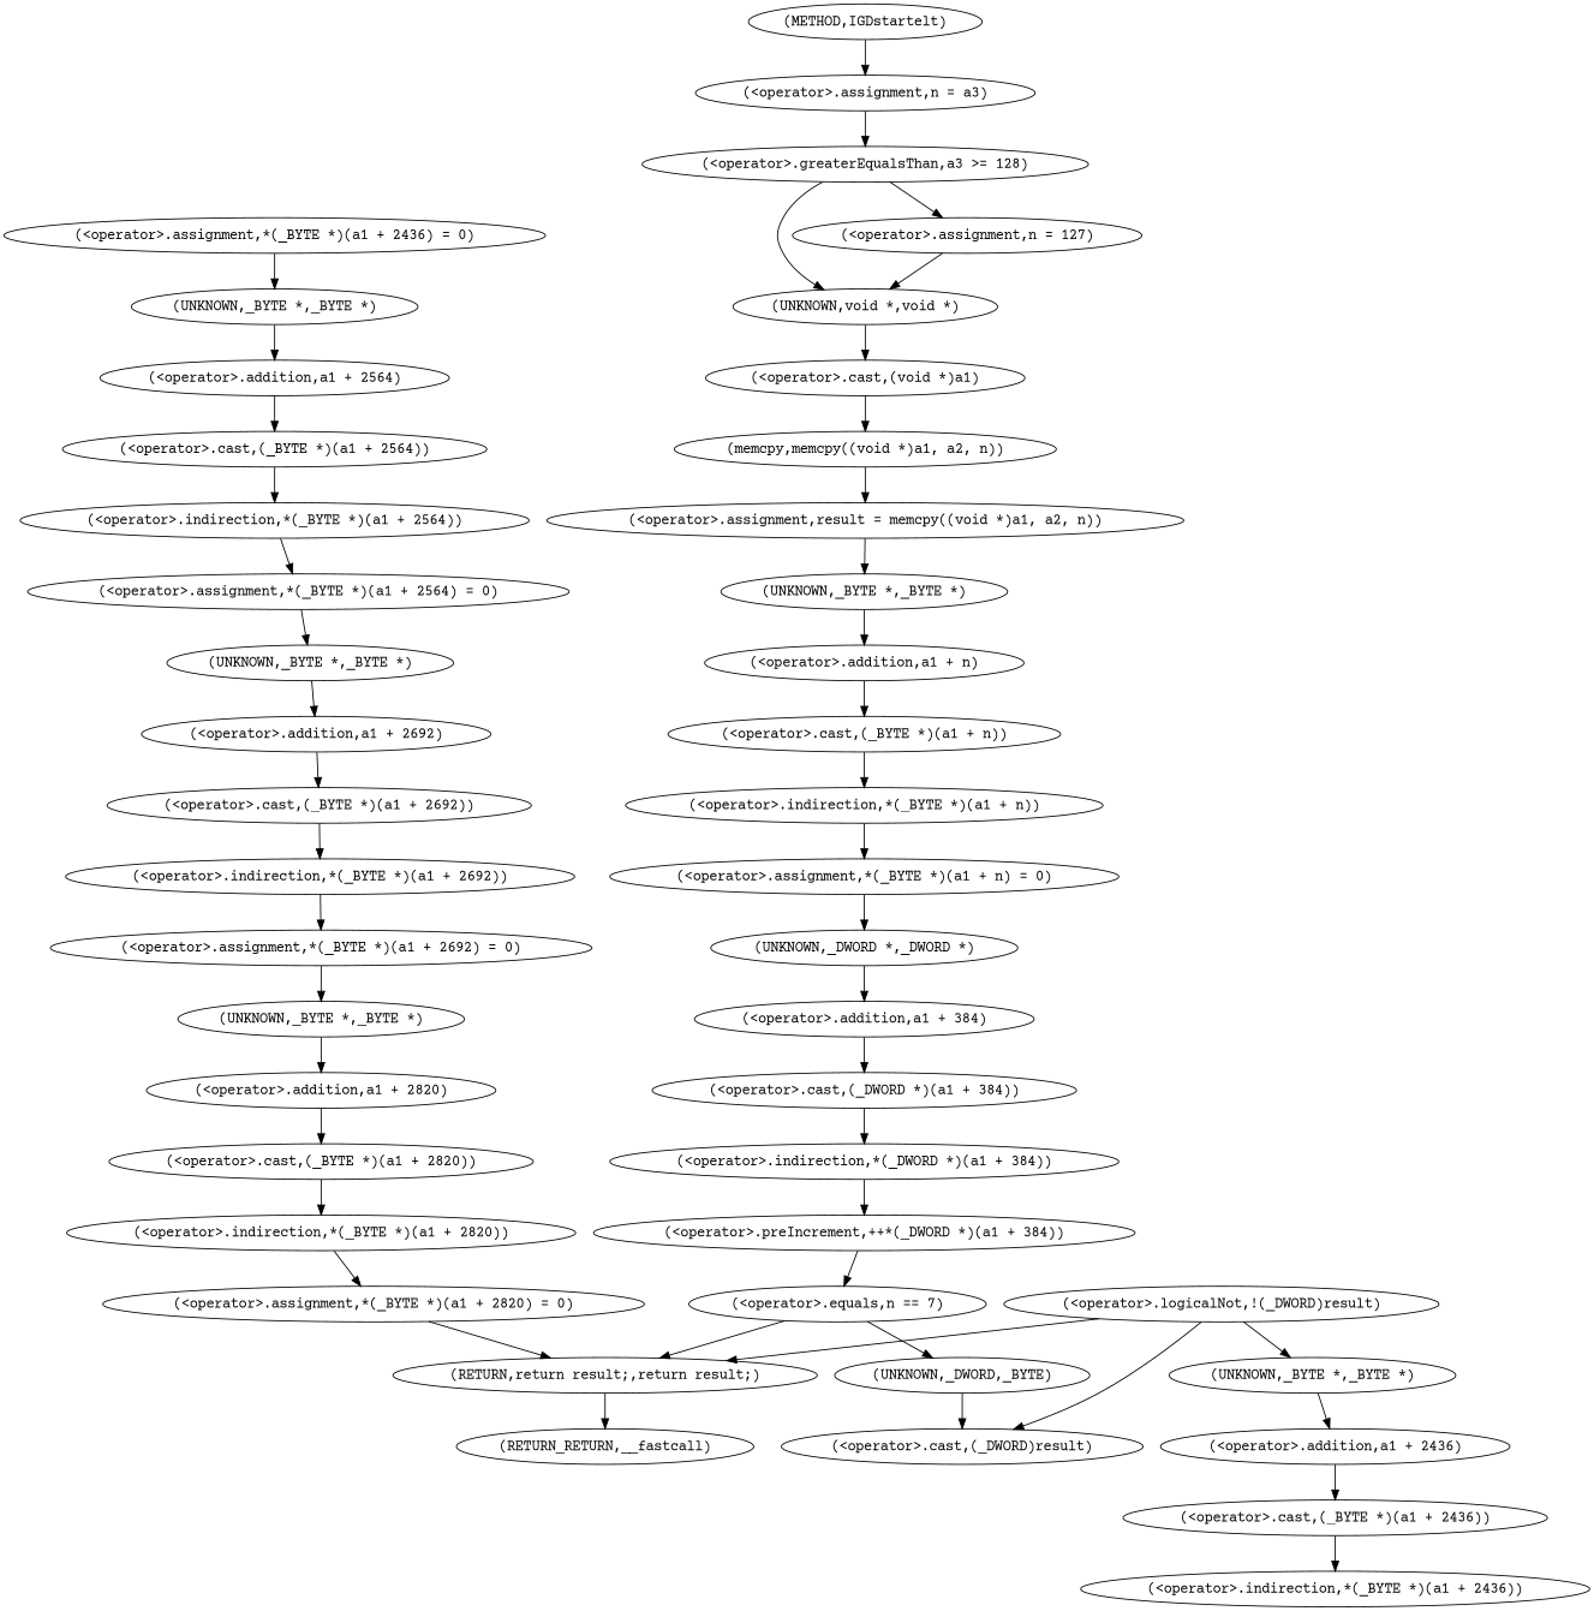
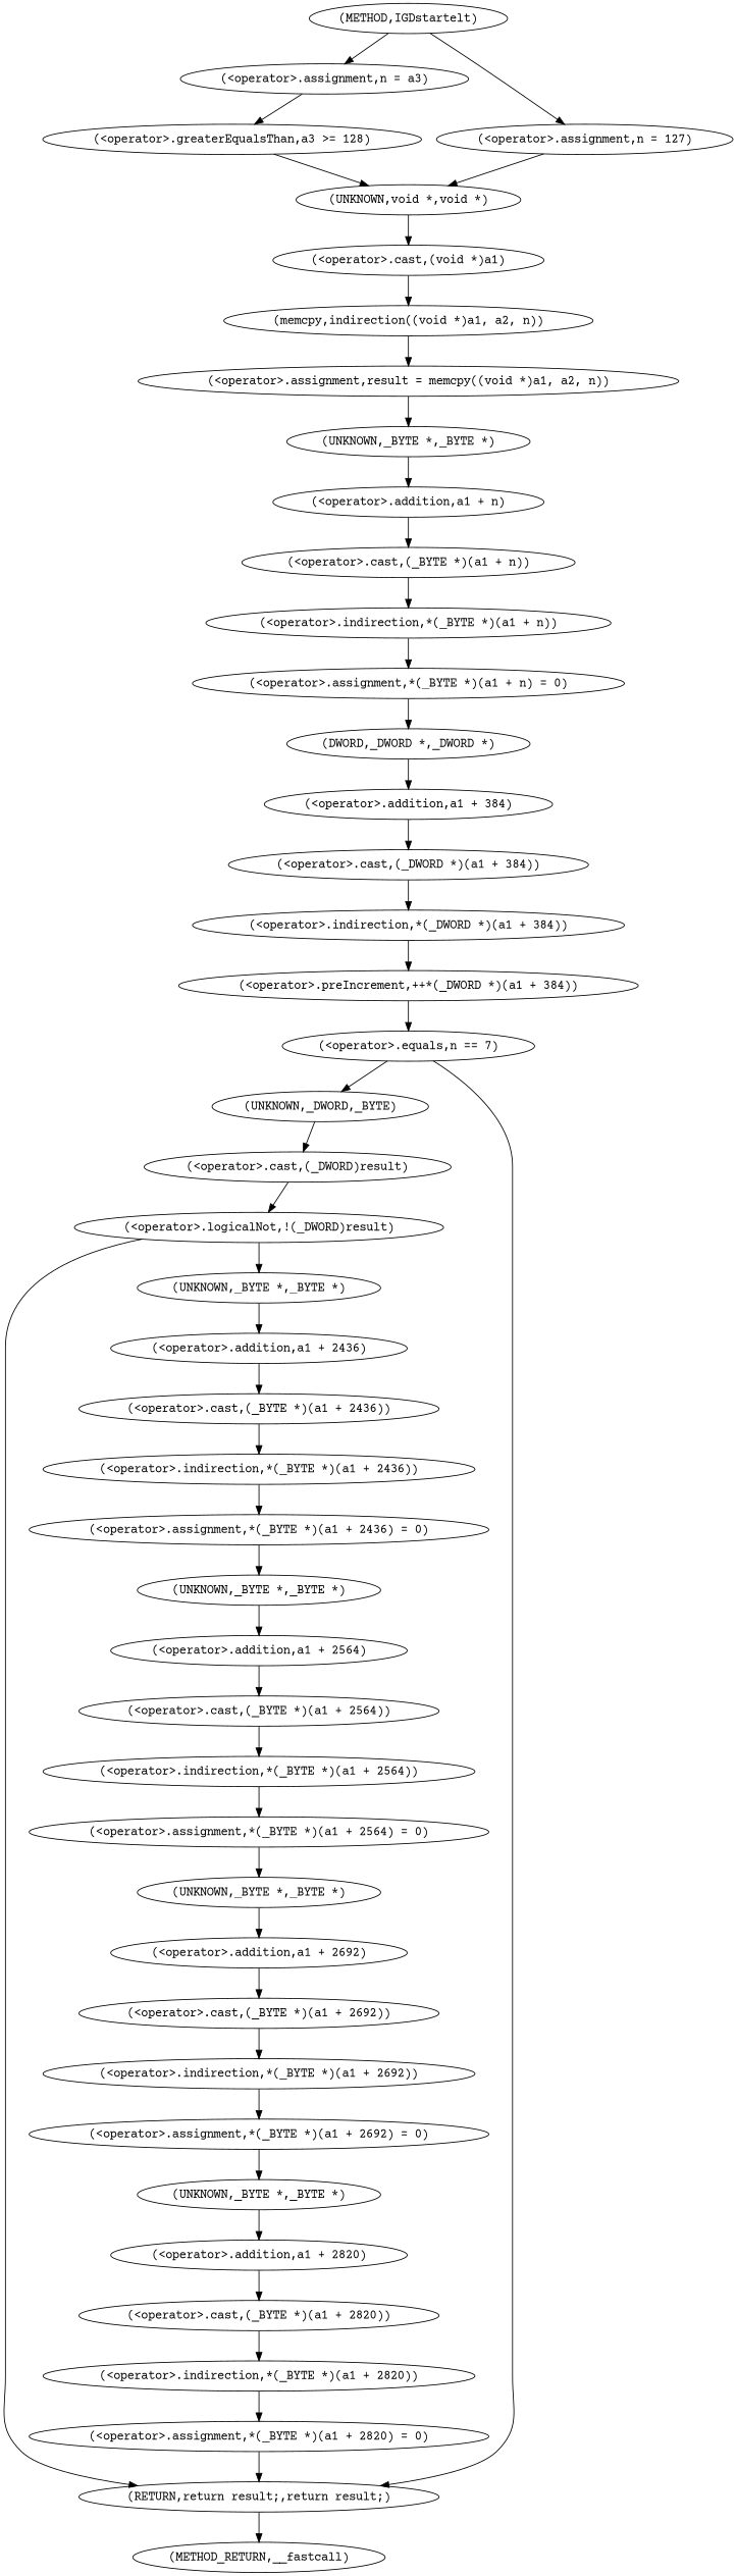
  digraph {
    fontname="Courier Prime"
    node [fontname="Courier Prime"]
    edge [fontname="Courier Prime"]
    n1 [label="(<operator>.assignment,n = a3)"]
    n2 [label="(<operator>.greaterEqualsThan,a3 >= 128)"]
    n3 [label="(<operator>.assignment,n = 127)"]
    n4 [label="(UNKNOWN,void *,void *)"]
    n5 [label="(<operator>.cast,(void *)a1)"]
    n6 [label="(<operator>.assignment,result = memcpy((void *)a1, a2, n))"]
    n7 [label="(UNKNOWN,_BYTE *,_BYTE *)"]
    n8 [label="(<operator>.addition,a1 + n)"]
-   n9 [label="(memcpy,memcpy((void *)a1, a2, n))"]
+   n9 [label="(memcpy,indirection((void *)a1, a2, n))"]
    n10 [label="(<operator>.assignment,*(_BYTE *)(a1 + n) = 0)"]
-   n11 [label="(UNKNOWN,_DWORD *,_DWORD *)"]
+   n11 [label="(DWORD,_DWORD *,_DWORD *)"]
    n12 [label="(<operator>.addition,a1 + 384)"]
    n13 [label="(<operator>.indirection,*(_BYTE *)(a1 + n))"]
    n14 [label="(<operator>.cast,(_BYTE *)(a1 + n))"]
    n15 [label="(<operator>.preIncrement,++*(_DWORD *)(a1 + 384))"]
    n16 [label="(<operator>.equals,n == 7)"]
    n17 [label="(UNKNOWN,_DWORD,_BYTE)"]
    n18 [label="(RETURN,return result;,return result;)"]
    n19 [label="(<operator>.indirection,*(_DWORD *)(a1 + 384))"]
    n20 [label="(<operator>.cast,(_DWORD *)(a1 + 384))"]
    n21 [label="(<operator>.cast,(_DWORD)result)"]
-   n22 [label="(RETURN_RETURN,__fastcall)"]
+   n22 [label="(METHOD_RETURN,__fastcall)"]
    n23 [label="(<operator>.logicalNot,!(_DWORD)result)"]
    n24 [label="(UNKNOWN,_BYTE *,_BYTE *)"]
    n25 [label="(<operator>.addition,a1 + 2436)"]
    n26 [label="(<operator>.assignment,*(_BYTE *)(a1 + 2436) = 0)"]
    n27 [label="(UNKNOWN,_BYTE *,_BYTE *)"]
    n28 [label="(<operator>.addition,a1 + 2564)"]
    n29 [label="(<operator>.indirection,*(_BYTE *)(a1 + 2436))"]
    n30 [label="(<operator>.cast,(_BYTE *)(a1 + 2436))"]
    n31 [label="(<operator>.assignment,*(_BYTE *)(a1 + 2564) = 0)"]
    n32 [label="(UNKNOWN,_BYTE *,_BYTE *)"]
    n33 [label="(<operator>.addition,a1 + 2692)"]
    n34 [label="(<operator>.indirection,*(_BYTE *)(a1 + 2564))"]
    n35 [label="(<operator>.cast,(_BYTE *)(a1 + 2564))"]
    n36 [label="(<operator>.assignment,*(_BYTE *)(a1 + 2692) = 0)"]
    n37 [label="(UNKNOWN,_BYTE *,_BYTE *)"]
    n38 [label="(<operator>.addition,a1 + 2820)"]
    n39 [label="(<operator>.indirection,*(_BYTE *)(a1 + 2692))"]
    n40 [label="(<operator>.cast,(_BYTE *)(a1 + 2692))"]
    n41 [label="(<operator>.assignment,*(_BYTE *)(a1 + 2820) = 0)"]
    n42 [label="(<operator>.indirection,*(_BYTE *)(a1 + 2820))"]
    n43 [label="(<operator>.cast,(_BYTE *)(a1 + 2820))"]
    n44 [label="(METHOD,IGDstartelt)"]
    n1 -> n2
-   n2 -> n3
+   n44 -> n3
    n2 -> n4
    n3 -> n4
    n4 -> n5
    n5 -> n9
    n6 -> n7
    n7 -> n8
    n8 -> n14
    n9 -> n6
    n10 -> n11
    n11 -> n12
    n12 -> n20
    n13 -> n10
    n14 -> n13
    n15 -> n16
    n16 -> n17
    n16 -> n18
    n17 -> n21
    n18 -> n22
    n19 -> n15
    n20 -> n19
-   n23 -> n21
+   n21 -> n23
    n23 -> n18
    n23 -> n24
    n24 -> n25
    n25 -> n30
    n26 -> n27
    n27 -> n28
    n28 -> n35
+   n29 -> n26
    n30 -> n29
    n31 -> n32
    n32 -> n33
    n33 -> n40
    n34 -> n31
    n35 -> n34
    n36 -> n37
    n37 -> n38
    n38 -> n43
    n39 -> n36
    n40 -> n39
    n41 -> n18
    n42 -> n41
    n43 -> n42
    n44 -> n1
  }
